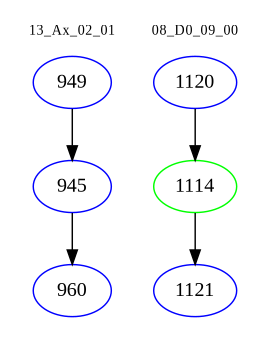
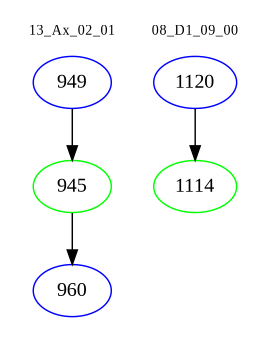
  digraph {
    fontname="Liberation Serif"
    node [color=blue fontname="Liberation Serif"]
    edge [color=black fontname="Liberation Serif"]
    n1 [label=949]
-   n2 [label=945]
+   n2 [color=green label=945]
    n3 [label=960]
    n4 [label=1120]
    n5 [color=green label=1114]
-   n6 [label=1121]
    subgraph cluster_1 {
      color=white
      fontsize=10
      label="13_Ax_02_01"
      n1
      n2
      n3
    }
    subgraph cluster_2 {
      color=white
      fontsize=10
-     label="08_D0_09_00"
+     label="08_D1_09_00"
      n4
      n5
-     n6
    }
    n1 -> n2
    n2 -> n3
    n4 -> n5
-   n5 -> n6
  }
